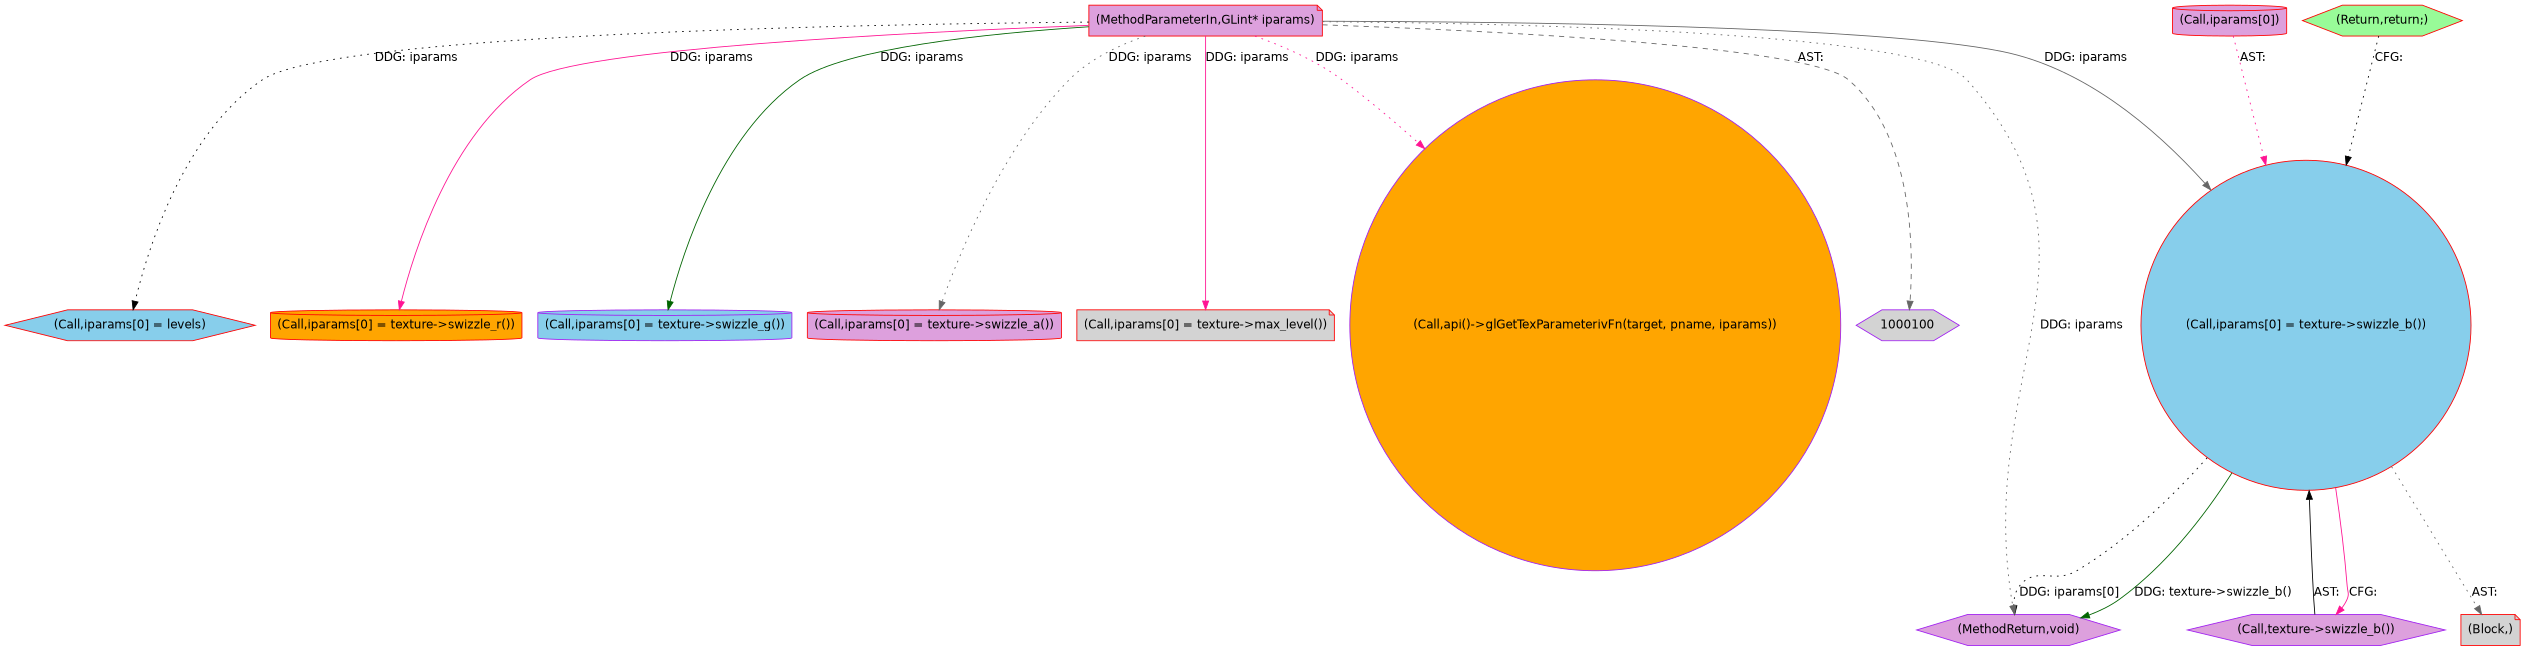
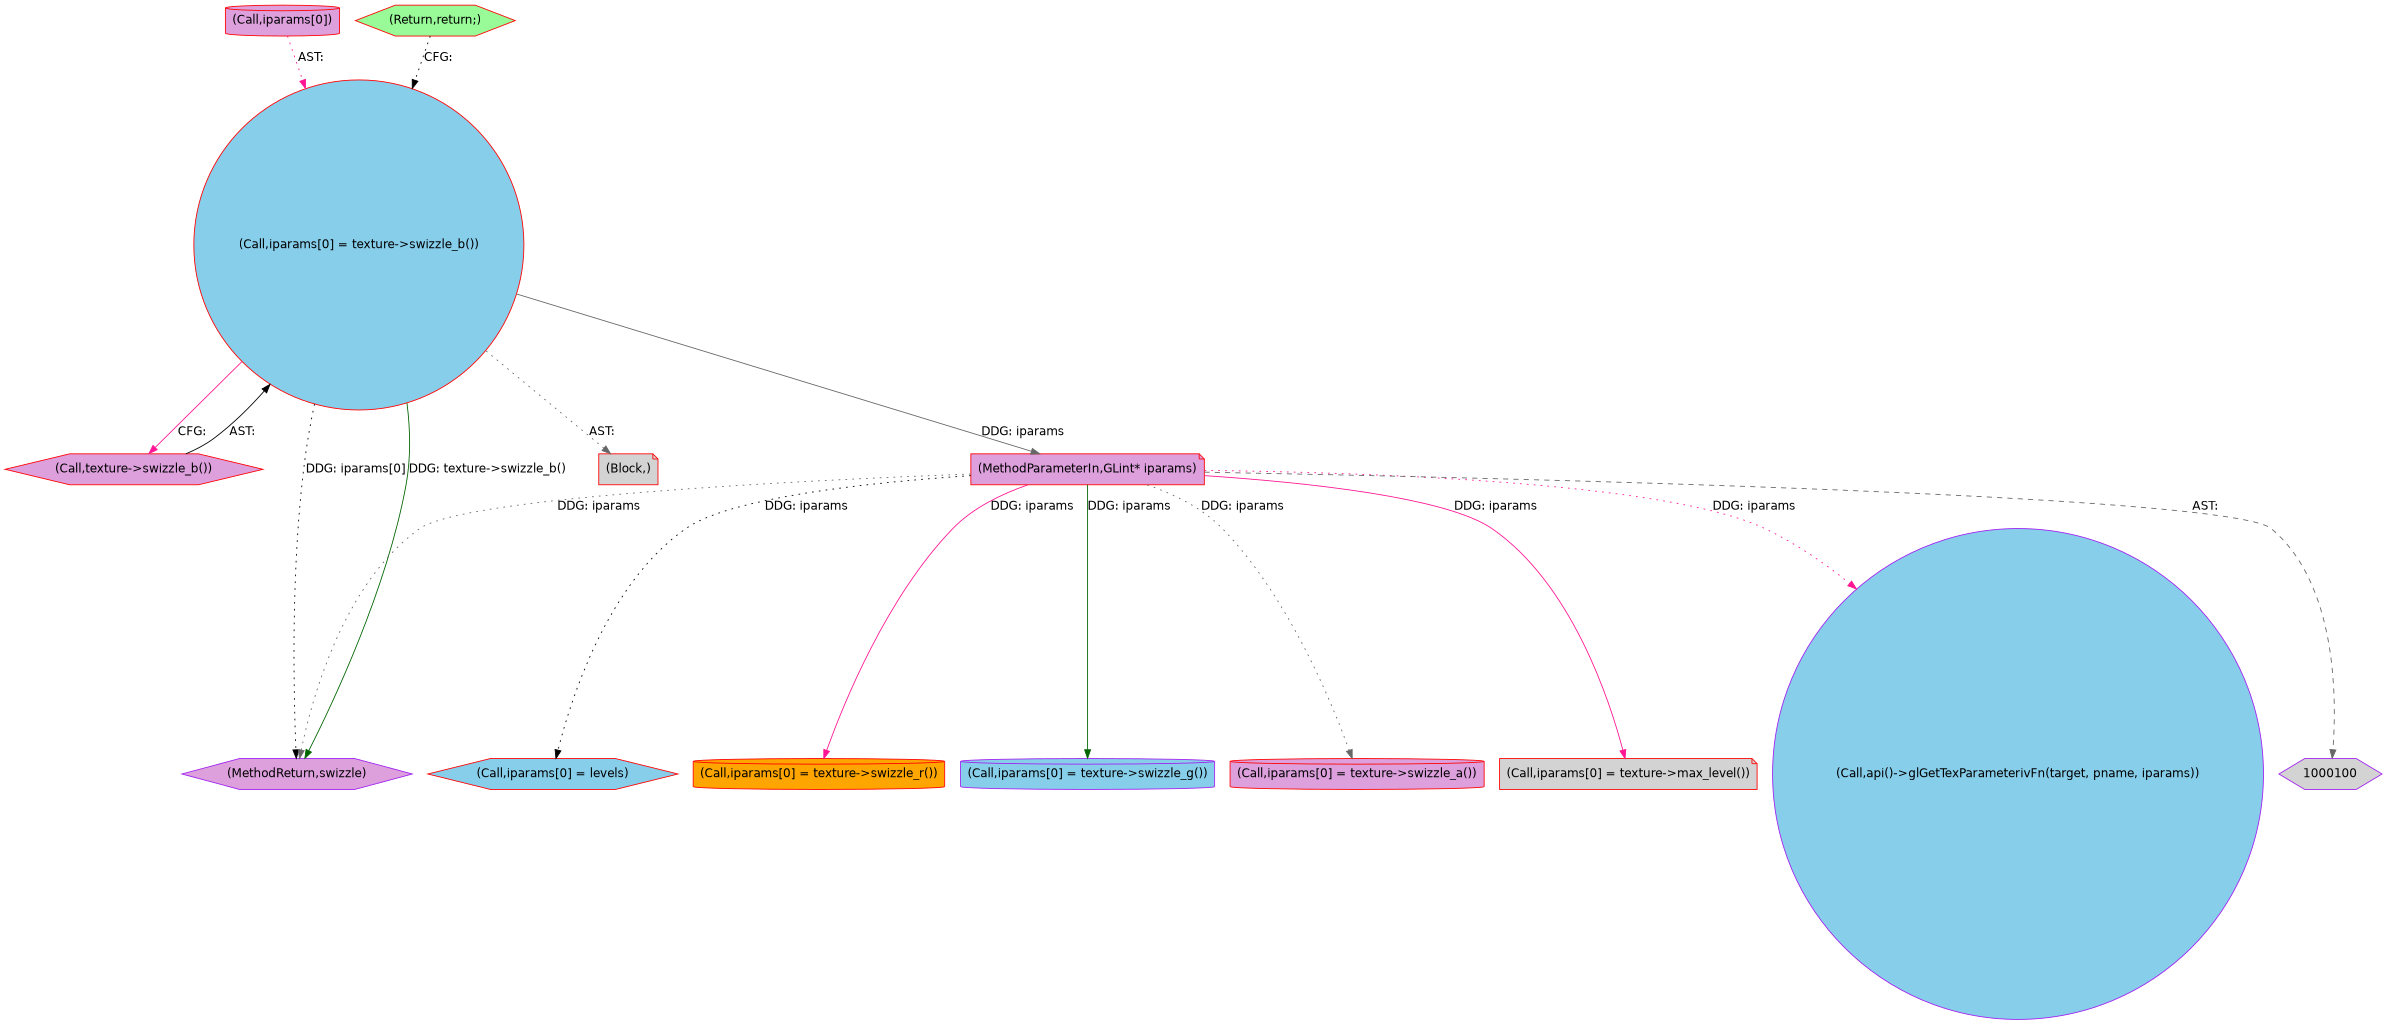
  digraph {
    fontname="DejaVu Sans"
    node [color=red fillcolor=plum fontname="DejaVu Sans" shape=hexagon style=filled]
    edge [color=deeppink fontname="DejaVu Sans" style=dotted]
    n1 [fillcolor=skyblue label="(Call,iparams[0] = texture->swizzle_b())" shape=circle]
-   n2 [color=purple label="(Call,texture->swizzle_b())"]
-   n3 [color=purple label="(MethodReturn,void)"]
+   n2 [label="(Call,texture->swizzle_b())"]
+   n3 [color=purple label="(MethodReturn,swizzle)"]
    n4 [fillcolor=lightgrey label="(Block,)" shape=note]
    n5 [label="(MethodParameterIn,GLint* iparams)" shape=note]
    n6 [fillcolor=skyblue label="(Call,iparams[0] = levels)"]
    n7 [fillcolor=orange label="(Call,iparams[0] = texture->swizzle_r())" shape=cylinder]
    n8 [color=purple fillcolor=skyblue label="(Call,iparams[0] = texture->swizzle_g())" shape=cylinder]
    n9 [label="(Call,iparams[0] = texture->swizzle_a())" shape=cylinder]
    n10 [fillcolor=lightgrey label="(Call,iparams[0] = texture->max_level())" shape=note]
-   n11 [color=purple fillcolor=orange label="(Call,api()->glGetTexParameterivFn(target, pname, iparams))" shape=circle]
+   n11 [color=purple fillcolor=skyblue label="(Call,api()->glGetTexParameterivFn(target, pname, iparams))" shape=circle]
    1000100 [color=purple fillcolor=lightgrey]
    n13 [label="(Call,iparams[0])" shape=cylinder]
    n14 [fillcolor=palegreen label="(Return,return;)"]
    n1 -> n2 [label="CFG: " style=solid]
    n1 -> n3 [color=black label="DDG: iparams[0]"]
    n1 -> n3 [color=darkgreen label="DDG: texture->swizzle_b()" style=solid]
    n1 -> n4 [color=gray40 label="AST: "]
    n2 -> n1 [color=black label="AST: " style=solid]
-   n5 -> n1 [color=gray40 label="DDG: iparams" style=solid]
+   n1 -> n5 [color=gray40 label="DDG: iparams" style=solid]
    n5 -> n3 [color=gray40 label="DDG: iparams"]
    n5 -> n6 [color=black label="DDG: iparams"]
    n5 -> n7 [label="DDG: iparams" style=solid]
    n5 -> n8 [color=darkgreen label="DDG: iparams" style=solid]
    n5 -> n9 [color=gray40 label="DDG: iparams"]
    n5 -> n10 [label="DDG: iparams" style=solid]
    n5 -> n11 [label="DDG: iparams"]
    n5 -> 1000100 [color=gray40 label="AST: " style=dashed]
    n13 -> n1 [label="AST: "]
    n14 -> n1 [color=black label="CFG: "]
  }
